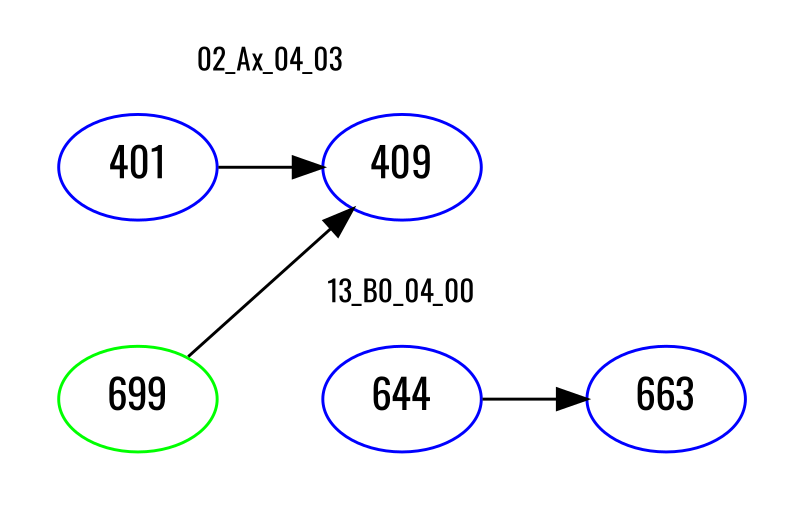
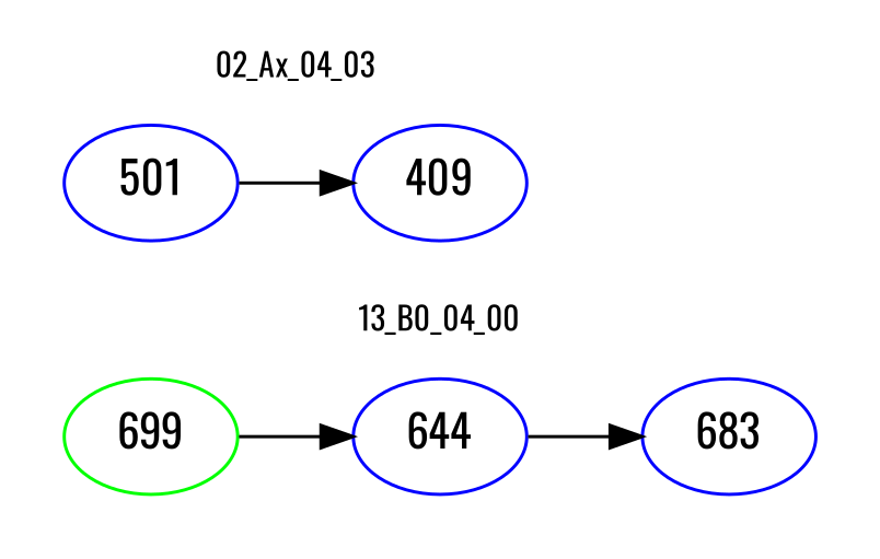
  digraph {
    fontname=Oswald
    rankdir=LR
    node [color=blue fontname=Oswald]
    edge [color=black fontname=Oswald]
-   n1 [label=401]
+   n1 [label=501]
    n2 [label=409]
    n3 [color=green label=699]
    n4 [label=644]
-   n5 [label=663]
+   n5 [label=683]
    subgraph cluster_1 {
      color=white
      fontsize=10
      label="02_Ax_04_03"
      n1
      n2
    }
    subgraph cluster_2 {
      color=white
      fontsize=10
      label="13_B0_04_00"
      n3
      n4
      n5
    }
    n1 -> n2
-   n3 -> n2
+   n3 -> n4
    n4 -> n5
  }
